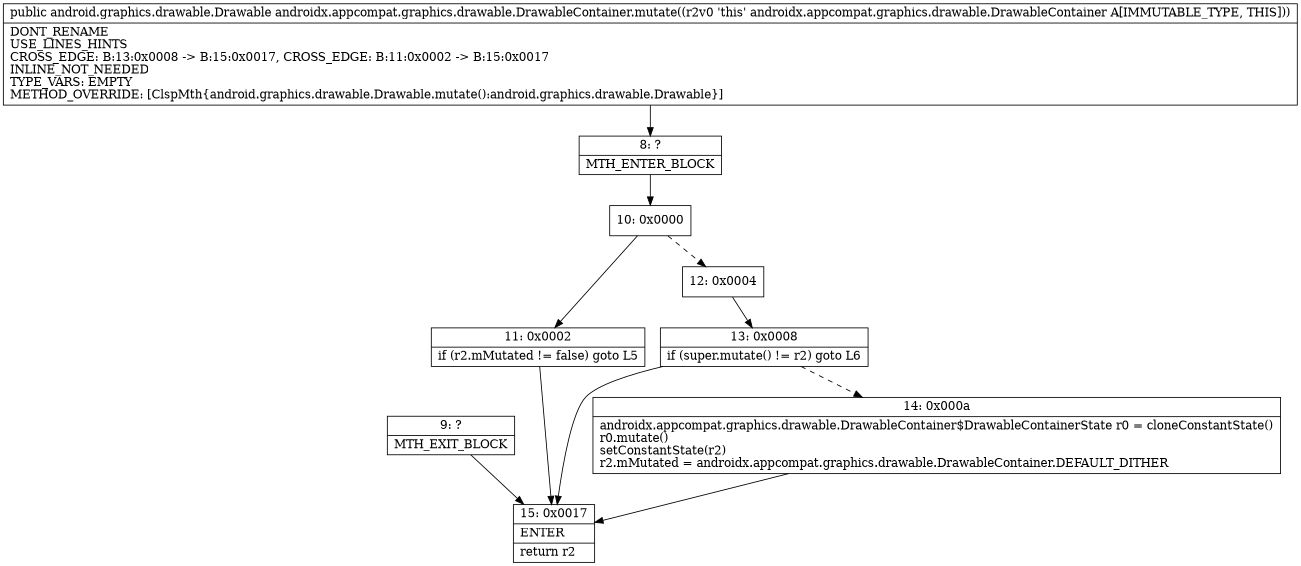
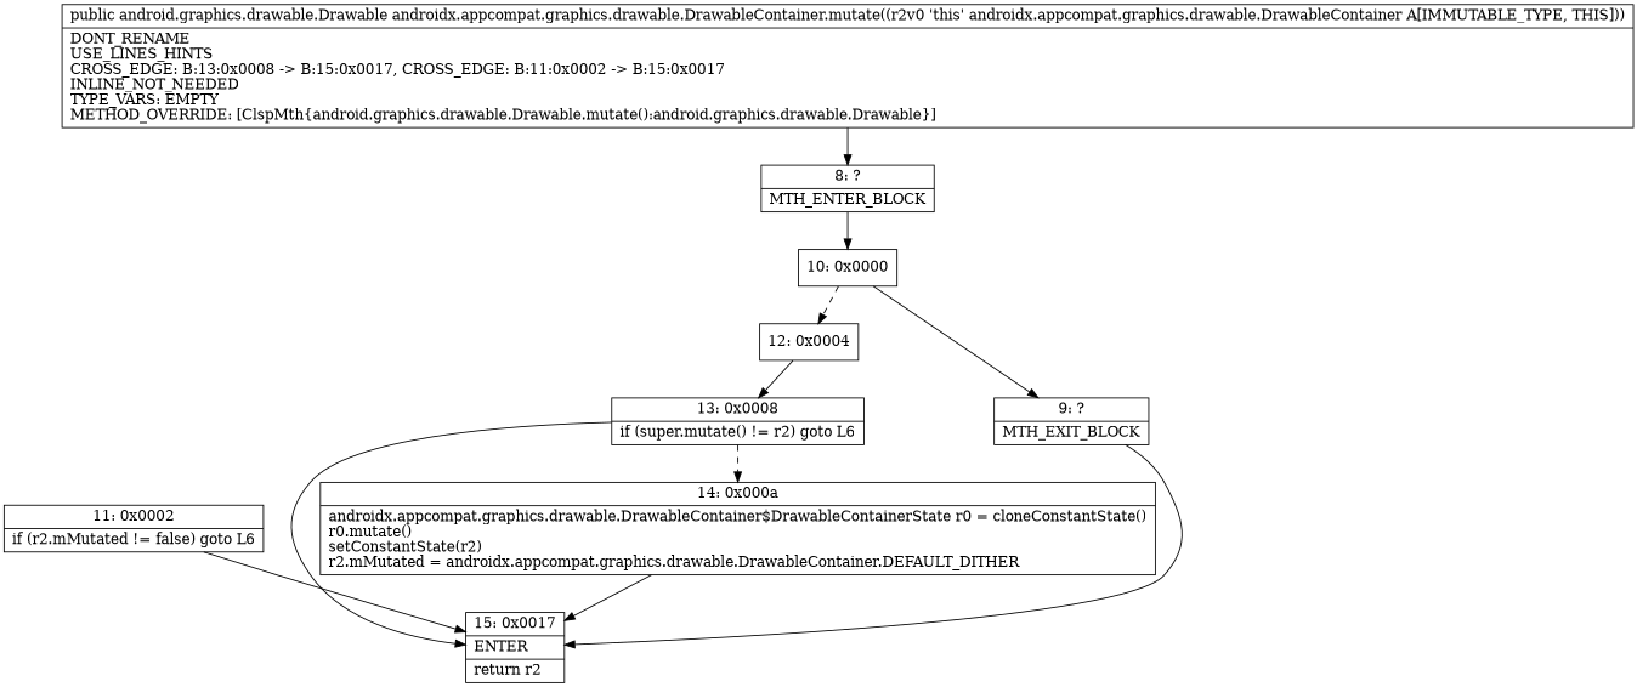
  digraph {
    node [shape=record]
    n1 [label="{8\:\ ?|MTH_ENTER_BLOCK\l}"]
    n2 [label="{10\:\ 0x0000}"]
-   n3 [label="{11\:\ 0x0002|if (r2.mMutated != false) goto L5\l}"]
+   n3 [label="{11\:\ 0x0002|if (r2.mMutated != false) goto L6\l}"]
    n4 [label="{12\:\ 0x0004}"]
    n5 [label="{15\:\ 0x0017|ENTER\l|return r2\l}"]
    n6 [label="{13\:\ 0x0008|if (super.mutate() != r2) goto L6\l}"]
    n7 [label="{14\:\ 0x000a|androidx.appcompat.graphics.drawable.DrawableContainer$DrawableContainerState r0 = cloneConstantState()\lr0.mutate()\lsetConstantState(r2)\lr2.mMutated = androidx.appcompat.graphics.drawable.DrawableContainer.DEFAULT_DITHER\l}"]
    n8 [label="{9\:\ ?|MTH_EXIT_BLOCK\l}"]
    n9 [label="{public android.graphics.drawable.Drawable androidx.appcompat.graphics.drawable.DrawableContainer.mutate((r2v0 'this' androidx.appcompat.graphics.drawable.DrawableContainer A[IMMUTABLE_TYPE, THIS]))  | DONT_RENAME\lUSE_LINES_HINTS\lCROSS_EDGE: B:13:0x0008 \-\> B:15:0x0017, CROSS_EDGE: B:11:0x0002 \-\> B:15:0x0017\lINLINE_NOT_NEEDED\lTYPE_VARS: EMPTY\lMETHOD_OVERRIDE: [ClspMth\{android.graphics.drawable.Drawable.mutate():android.graphics.drawable.Drawable\}]\l}"]
    n1 -> n2
-   n2 -> n3
+   n2 -> n8
    n2 -> n4 [style=dashed]
    n3 -> n5
    n4 -> n6
    n6 -> n5
    n6 -> n7 [style=dashed]
    n7 -> n5
    n8 -> n5
    n9 -> n1
  }
